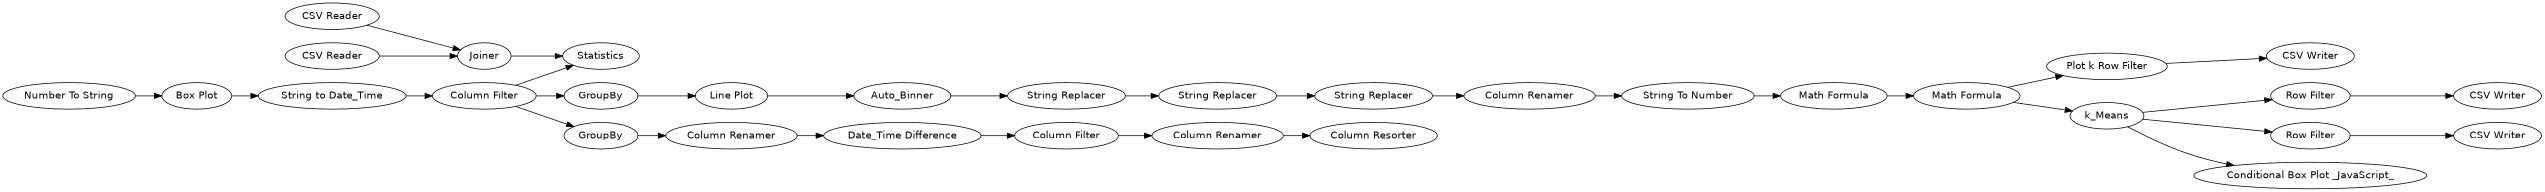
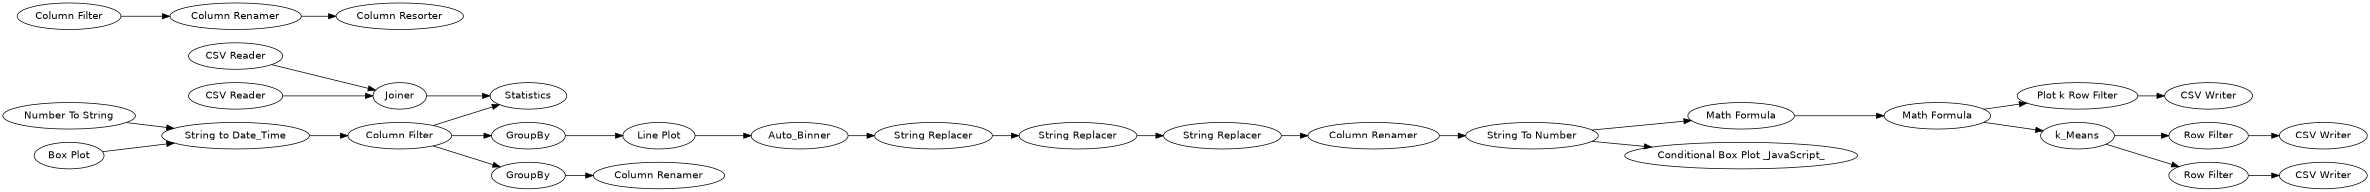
  digraph {
    fontname="DejaVu Sans"
    rankdir=LR
    node [fontname="DejaVu Sans"]
    edge [fontname="DejaVu Sans"]
    n1 [label="Column Renamer"]
    n2 [label="String To Number"]
    n3 [label="Math Formula"]
    n4 [label="Math Formula"]
    n5 [label="Number To String"]
    n6 [label="String to Date_Time"]
    n7 [label="Column Filter"]
    n8 [label=GroupBy]
    n9 [label=GroupBy]
    n10 [label=Statistics]
    n11 [label="Box Plot"]
    n12 [label="Line Plot"]
    n13 [label=Auto_Binner]
    n14 [label="Plot k Row Filter"]
    n15 [label=k_Means]
    n16 [label="CSV Writer"]
    n17 [label="Row Filter"]
    n18 [label="Row Filter"]
    n19 [label="Conditional Box Plot _JavaScript_"]
    n20 [label="Column Filter"]
    n21 [label="Column Renamer"]
    n22 [label="Column Resorter"]
    n23 [label="CSV Writer"]
    n24 [label="CSV Writer"]
    n25 [label="Column Renamer"]
-   n26 [label="Date_Time Difference"]
    n27 [label="String Replacer"]
    n28 [label="String Replacer"]
    n29 [label="String Replacer"]
    n30 [label=Joiner]
    n31 [label="CSV Reader"]
    n32 [label="CSV Reader"]
    n1 -> n2
    n2 -> n3
    n3 -> n4
    n4 -> n14
    n4 -> n15
-   n5 -> n11
+   n5 -> n6
    n6 -> n7
    n7 -> n8
    n7 -> n9
    n7 -> n10
    n8 -> n12
    n9 -> n25
    n11 -> n6
    n12 -> n13
    n13 -> n29
    n14 -> n16
    n15 -> n17
    n15 -> n18
-   n15 -> n19
+   n2 -> n19
    n17 -> n23
    n18 -> n24
    n20 -> n21
    n21 -> n22
-   n25 -> n26
-   n26 -> n20
    n27 -> n28
    n28 -> n1
    n29 -> n27
    n30 -> n10
    n31 -> n30
    n32 -> n30
  }
